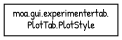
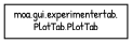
  digraph {
    rankdir=LR
    fontname="Patrick Hand"
-   n1 [color=black fillcolor=white fontname="Patrick Hand" fontsize=10 height=0.2 label="moa.gui.experimentertab.\lPlotTab.PlotStyle" shape=box style=filled width=0.4]
+   n1 [color=black fillcolor=white fontname="Patrick Hand" fontsize=10 height=0.2 label="moa.gui.experimentertab.\lPlotTab.PlotTab" shape=box style=filled width=0.4]
  }
